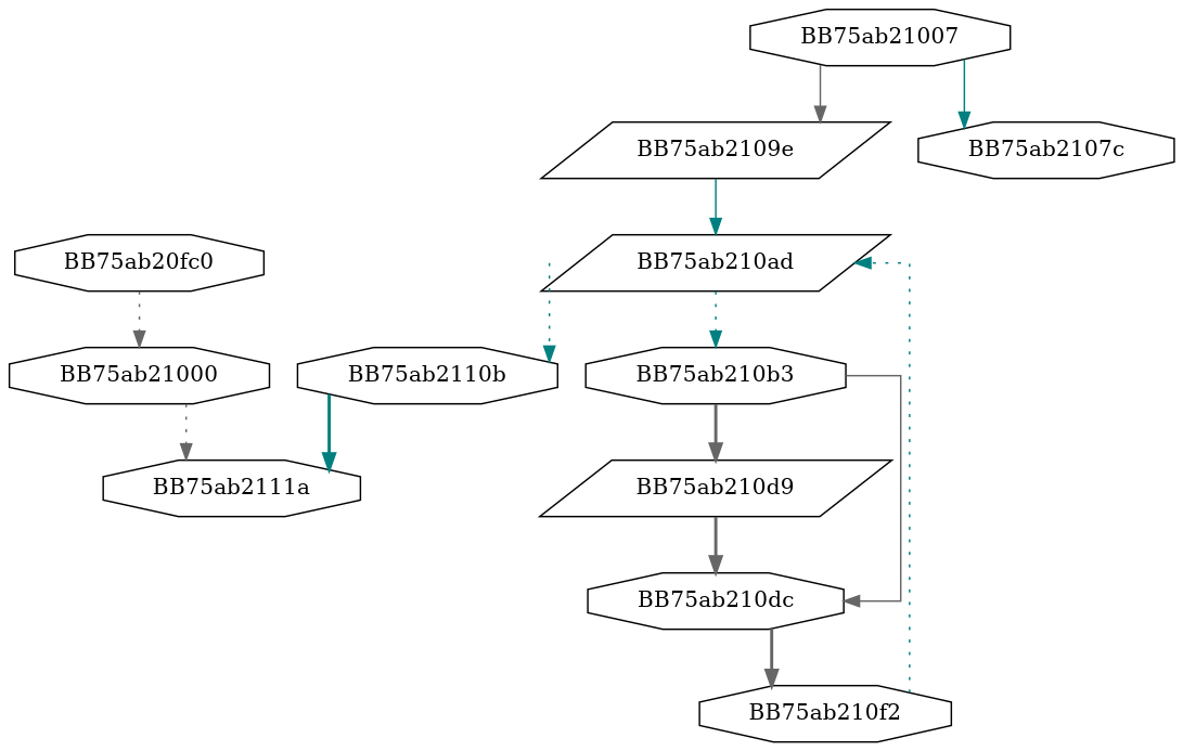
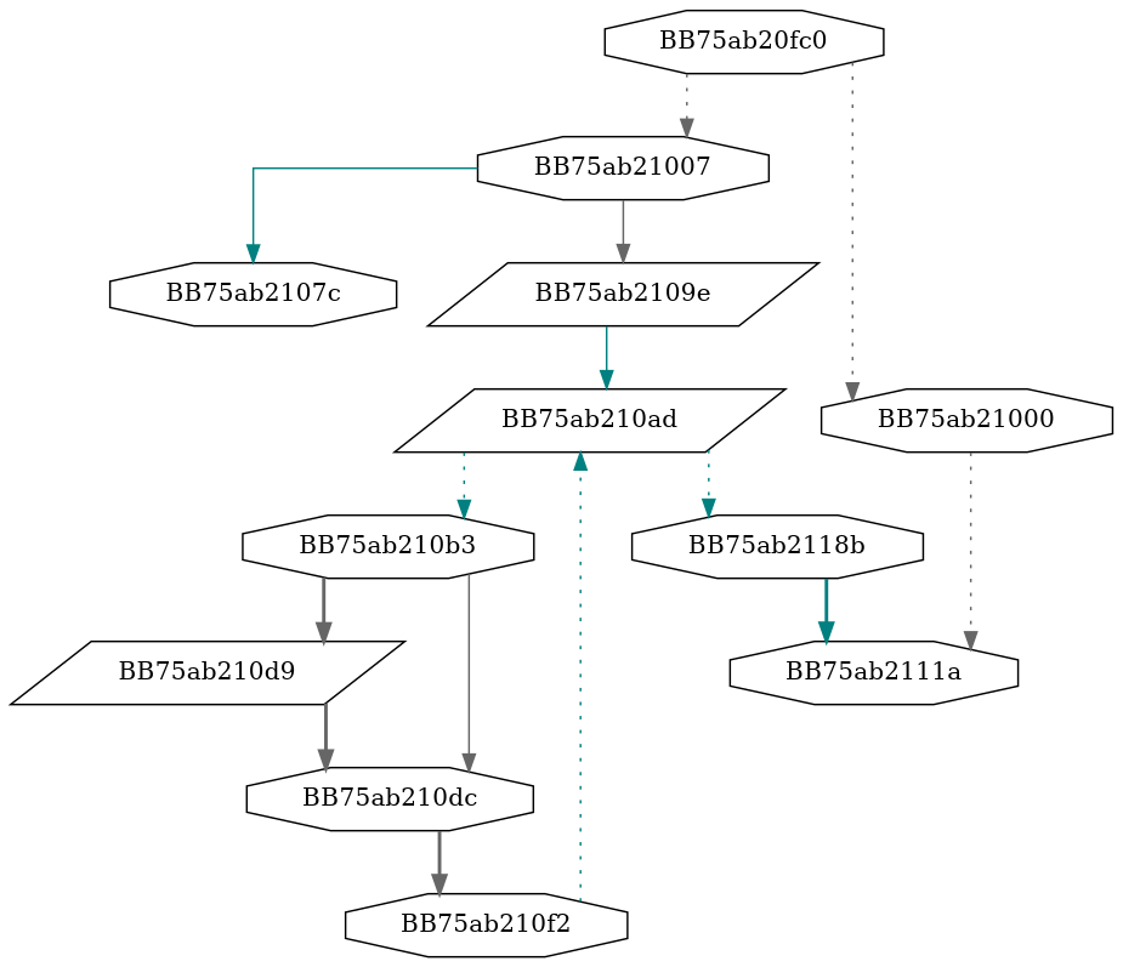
  digraph {
    splines=ortho
    node [shape=octagon]
    edge [color=gray40 style=dotted]
    BB75ab20fc0
    BB75ab21007
    BB75ab21000
    BB75ab2109e [shape=parallelogram]
    BB75ab2107c
    BB75ab2111a
    BB75ab210ad [shape=parallelogram]
-   BB75ab2110b
+   BB75ab2110b [label=BB75ab2118b]
    BB75ab210b3
    BB75ab210dc
    BB75ab210d9 [shape=parallelogram]
    BB75ab210f2
+   BB75ab20fc0 -> BB75ab21007
    BB75ab20fc0 -> BB75ab21000
    BB75ab21007 -> BB75ab2109e [style=solid]
    BB75ab21007 -> BB75ab2107c [color=teal style=solid]
    BB75ab21000 -> BB75ab2111a
    BB75ab2109e -> BB75ab210ad [color=teal style=solid]
    BB75ab210ad -> BB75ab2110b [color=teal]
    BB75ab210ad -> BB75ab210b3 [color=teal]
    BB75ab2110b -> BB75ab2111a [color=teal style=bold]
    BB75ab210b3 -> BB75ab210dc [style=solid]
    BB75ab210b3 -> BB75ab210d9 [style=bold]
    BB75ab210dc -> BB75ab210f2 [style=bold]
    BB75ab210d9 -> BB75ab210dc [style=bold]
    BB75ab210f2 -> BB75ab210ad [color=teal]
  }
